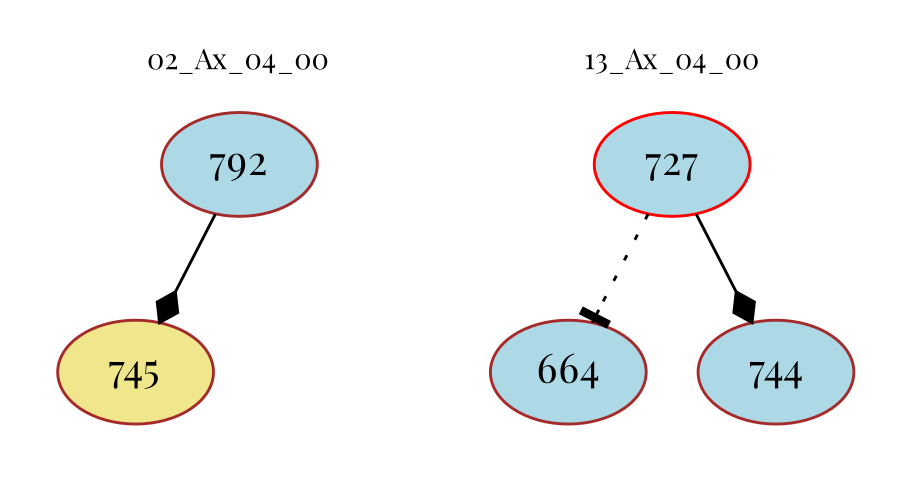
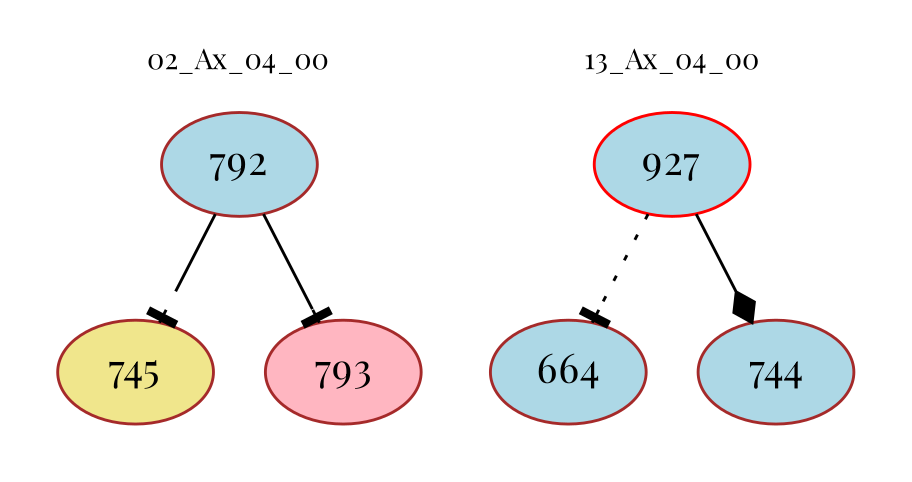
  digraph {
    fontname="Playfair Display"
    node [color=brown fillcolor=lightblue fontname="Playfair Display" style=filled]
    edge [arrowhead=diamond color=black fontname="Playfair Display" style=solid]
    n1 [label=792]
    n2 [fillcolor=khaki label=745]
-   n4 [color=red label=727]
+   n3 [fillcolor=lightpink label=793]
+   n4 [color=red label=927]
    n5 [label=664]
    n6 [label=744]
    subgraph cluster_1 {
      color=white
      fontsize=10
      label="02_Ax_04_00"
      n1
      n2
+     n3
    }
    subgraph cluster_2 {
      color=white
      fontsize=10
      label="13_Ax_04_00"
      n4
      n5
      n6
    }
-   n1 -> n2
+   n1 -> n2 [arrowhead=tee]
+   n1 -> n3 [arrowhead=tee]
    n4 -> n5 [arrowhead=tee style=dotted]
    n4 -> n6
  }
